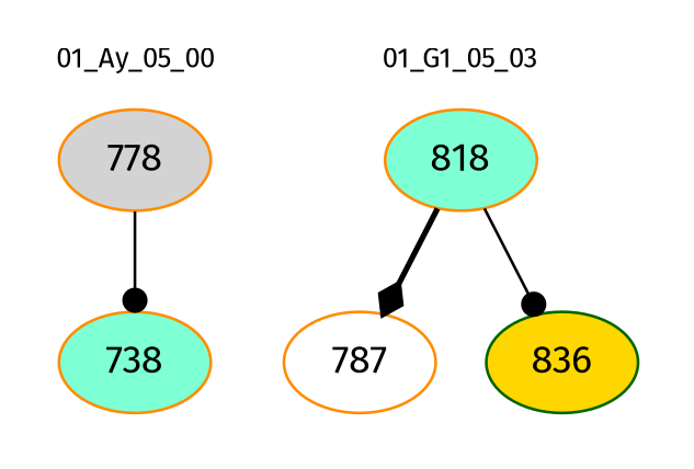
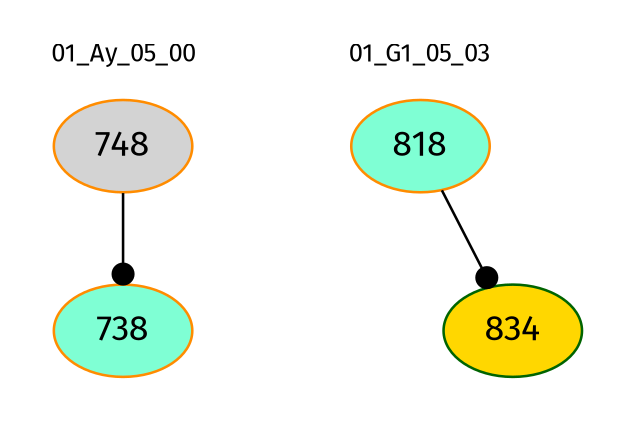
  digraph {
    fontname="Fira Sans"
    node [color=darkorange fillcolor=aquamarine fontname="Fira Sans" style=filled]
    edge [arrowhead=dot color=black fontname="Fira Sans" style=solid]
-   n1 [fillcolor=lightgrey label=778]
+   n1 [fillcolor=lightgrey label=748]
    n2 [label=738]
    n3 [label=818]
-   n4 [fillcolor=white label=787]
-   n5 [color=darkgreen fillcolor=gold label=836]
+   n5 [color=darkgreen fillcolor=gold label=834]
    subgraph cluster_1 {
      color=white
      fontsize=10
      label="01_Ay_05_00"
      n1
      n2
    }
    subgraph cluster_2 {
      color=white
      fontsize=10
      label="01_G1_05_03"
      n3
-     n4
      n5
    }
    n1 -> n2
-   n3 -> n4 [arrowhead=diamond style=bold]
    n3 -> n5
  }
